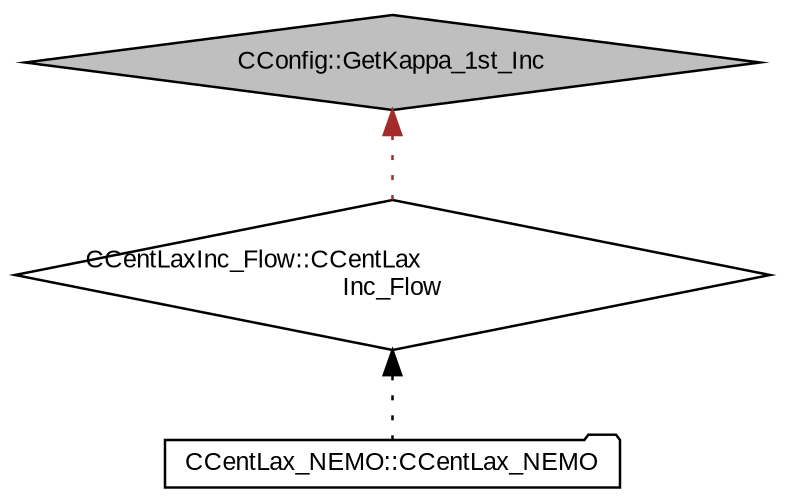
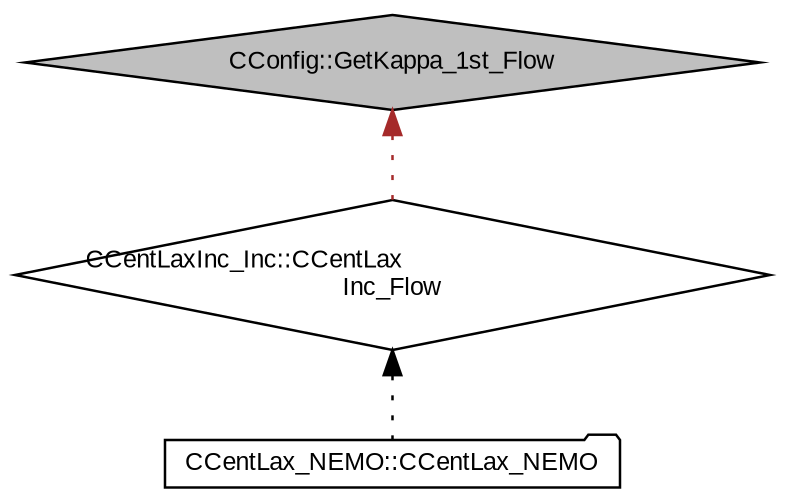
  digraph {
    fontname="Liberation Sans"
    rankdir=TB
    node [color=black fillcolor=white fontname="Liberation Sans" fontsize=10 shape=diamond style=filled]
    edge [dir=back fontname="Liberation Sans" fontsize=10 labelfontname=Helvetica labelfontsize=10 style=dotted]
-   n1 [fillcolor=grey75 fontcolor=black height=0.2 label="CConfig::GetKappa_1st_Inc" width=0.4]
-   n2 [height=0.2 label="CCentLaxInc_Flow::CCentLax\lInc_Flow" width=0.4]
+   n1 [fillcolor=grey75 fontcolor=black height=0.2 label="CConfig::GetKappa_1st_Flow" width=0.4]
+   n2 [height=0.2 label="CCentLaxInc_Inc::CCentLax\lInc_Flow" width=0.4]
    n3 [height=0.2 label="CCentLax_NEMO::CCentLax_NEMO" shape=folder width=0.4]
    n1 -> n2 [color=brown]
    n2 -> n3 [color=black]
  }
